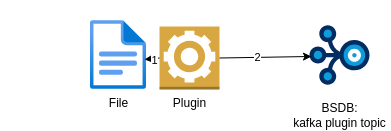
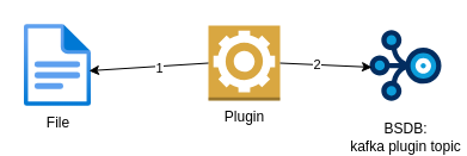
  <mxCell id="0" />
  <mxCell id="1" parent="0" />
- <mxCell id="2" value="File" style="image;aspect=fixed;html=1;points=[];align=center;fontSize=12;image=img/lib/azure2/general/File.svg;" vertex="1" parent="1"><mxGeometry x="90" y="20" width="56.0" height="69" as="geometry" /></mxCell>
- <mxCell id="3" value="Plugin" style="outlineConnect=0;dashed=0;verticalLabelPosition=bottom;verticalAlign=top;align=center;html=1;shape=mxgraph.aws3.worker;fillColor=#D9A741;gradientColor=none;" vertex="1" parent="1"><mxGeometry x="159" y="26" width="60" height="63" as="geometry" /></mxCell>
+ <mxCell id="2" value="File" style="image;aspect=fixed;html=1;points=[];align=center;fontSize=12;image=img/lib/azure2/general/File.svg;" vertex="1" parent="1"><mxGeometry x="20" y="20" width="56.0" height="69" as="geometry" /></mxCell>
+ <mxCell id="3" value="Plugin" style="outlineConnect=0;dashed=0;verticalLabelPosition=bottom;verticalAlign=top;align=center;html=1;shape=mxgraph.aws3.worker;fillColor=#D9A741;gradientColor=none;" vertex="1" parent="1"><mxGeometry x="174" y="21" width="60" height="63" as="geometry" /></mxCell>
  <mxCell id="4" value="BSDB:&lt;div&gt;kafka plugin topic&lt;/div&gt;" style="verticalLabelPosition=bottom;aspect=fixed;html=1;shape=mxgraph.salesforce.stream;fillColorStyles=fillColor2,fillColor3,fillColor4;fillColor2=#032d60;fillColor3=#0d9dda;fillColor4=#ffffff;fillColor=none;strokeColor=none;" vertex="1" parent="1"><mxGeometry x="309" y="24.5" width="60" height="60" as="geometry" /></mxCell>
  <mxCell id="5" value="" style="endArrow=classic;html=1;rounded=0;entryX=0.964;entryY=0.565;entryDx=0;entryDy=0;entryPerimeter=0;exitX=0;exitY=0.5;exitDx=0;exitDy=0;exitPerimeter=0;" edge="1" parent="1" source="3" target="2"><mxGeometry width="50" height="50" relative="1" as="geometry"><mxPoint x="330" y="290" as="sourcePoint" /><mxPoint x="380" y="240" as="targetPoint" /></mxGeometry></mxCell>
  <mxCell id="6" value="1" style="edgeLabel;html=1;align=center;verticalAlign=middle;resizable=0;points=[];" vertex="1" connectable="0" parent="5"><mxGeometry x="-0.163" y="1" relative="1" as="geometry"><mxPoint as="offset" /></mxGeometry></mxCell>
  <mxCell id="7" value="" style="endArrow=classic;html=1;rounded=0;exitX=1;exitY=0.5;exitDx=0;exitDy=0;exitPerimeter=0;entryX=0.033;entryY=0.525;entryDx=0;entryDy=0;entryPerimeter=0;" edge="1" parent="1" source="3" target="4"><mxGeometry width="50" height="50" relative="1" as="geometry"><mxPoint x="330" y="290" as="sourcePoint" /><mxPoint x="380" y="240" as="targetPoint" /></mxGeometry></mxCell>
  <mxCell id="8" value="2" style="edgeLabel;html=1;align=center;verticalAlign=middle;resizable=0;points=[];" vertex="1" connectable="0" parent="7"><mxGeometry x="-0.184" relative="1" as="geometry"><mxPoint as="offset" /></mxGeometry></mxCell>
